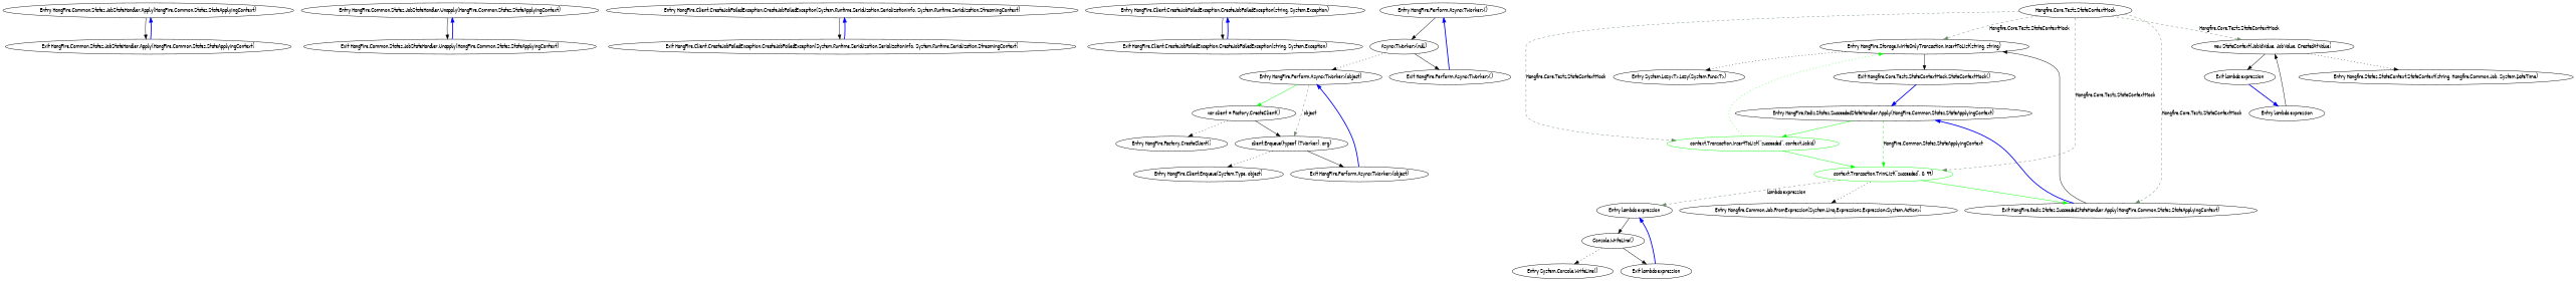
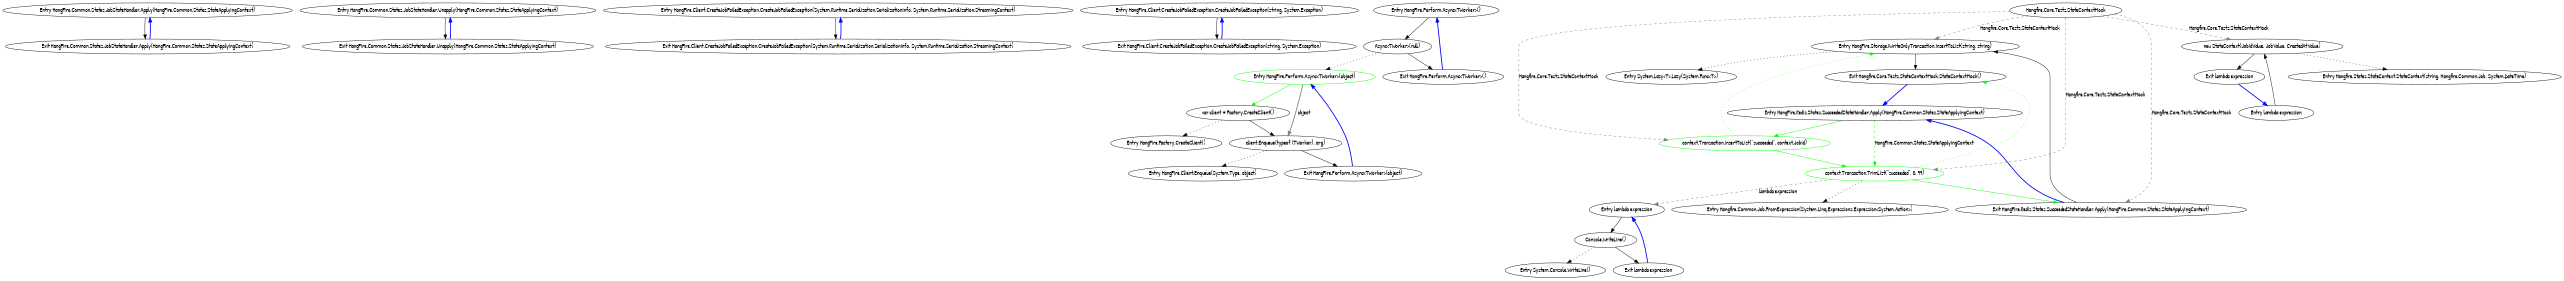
  digraph {
    fontname="Patrick Hand"
    node [cluster="lambda expression" fontname="Patrick Hand" span="22-22" file="Perform.cs"]
    edge [fontname="Patrick Hand" style=solid]
    n1 [cluster="HangFire.Common.States.JobStateHandler.Apply(HangFire.Common.States.StateApplyingContext)" label="Entry HangFire.Common.States.JobStateHandler.Apply(HangFire.Common.States.StateApplyingContext)" file=""]
    n2 [cluster="HangFire.Common.States.JobStateHandler.Apply(HangFire.Common.States.StateApplyingContext)" label="Exit HangFire.Common.States.JobStateHandler.Apply(HangFire.Common.States.StateApplyingContext)" file=""]
    n3 [cluster="HangFire.Common.States.JobStateHandler.Unapply(HangFire.Common.States.StateApplyingContext)" label="Entry HangFire.Common.States.JobStateHandler.Unapply(HangFire.Common.States.StateApplyingContext)" span="26-26" file=""]
    n4 [cluster="HangFire.Common.States.JobStateHandler.Unapply(HangFire.Common.States.StateApplyingContext)" label="Exit HangFire.Common.States.JobStateHandler.Unapply(HangFire.Common.States.StateApplyingContext)" span="26-26" file=""]
    n5 [cluster="HangFire.Client.CreateJobFailedException.CreateJobFailedException(System.Runtime.Serialization.SerializationInfo, System.Runtime.Serialization.StreamingContext)" file="CreateJobFailedException.cs" label="Entry HangFire.Client.CreateJobFailedException.CreateJobFailedException(System.Runtime.Serialization.SerializationInfo, System.Runtime.Serialization.StreamingContext)" span="27-27"]
    n6 [cluster="HangFire.Client.CreateJobFailedException.CreateJobFailedException(System.Runtime.Serialization.SerializationInfo, System.Runtime.Serialization.StreamingContext)" file="CreateJobFailedException.cs" label="Exit HangFire.Client.CreateJobFailedException.CreateJobFailedException(System.Runtime.Serialization.SerializationInfo, System.Runtime.Serialization.StreamingContext)" span="27-27"]
    n7 [cluster="HangFire.Client.CreateJobFailedException.CreateJobFailedException(string, System.Exception)" file="CreateJobFailedException.cs" label="Entry HangFire.Client.CreateJobFailedException.CreateJobFailedException(string, System.Exception)"]
    n8 [cluster="HangFire.Client.CreateJobFailedException.CreateJobFailedException(string, System.Exception)" file="CreateJobFailedException.cs" label="Exit HangFire.Client.CreateJobFailedException.CreateJobFailedException(string, System.Exception)"]
    n9 [cluster="HangFire.Perform.Async<TWorker>()" file="JobClient.cs" label="Entry HangFire.Perform.Async<TWorker>()" span="4-4"]
    n10 [cluster="HangFire.Perform.Async<TWorker>()" file="JobClient.cs" label="Async<TWorker>(null)" span="7-7"]
    n11 [cluster="HangFire.Perform.Async<TWorker>()" file="JobClient.cs" label="Exit HangFire.Perform.Async<TWorker>()" span="4-4"]
-   n12 [cluster="HangFire.Perform.Async<TWorker>(object)" file="JobClient.cs" label="Entry HangFire.Perform.Async<TWorker>(object)" span="10-10"]
+   n12 [cluster="HangFire.Perform.Async<TWorker>(object)" file="JobClient.cs" label="Entry HangFire.Perform.Async<TWorker>(object)" span="10-10" color=green]
    n13 [cluster="HangFire.Perform.Async<TWorker>(object)" file="JobClient.cs" label="var client = Factory.CreateClient()" span="13-13"]
    n14 [cluster="HangFire.Perform.Async<TWorker>(object)" file="JobClient.cs" label="client.Enqueue(typeof (TWorker), arg)" span="15-15"]
    n15 [cluster="HangFire.Factory.CreateClient()" file="JobClient.cs" label="Entry HangFire.Factory.CreateClient()" span="7-7"]
    n16 [cluster="HangFire.Perform.Async<TWorker>(object)" file="JobClient.cs" label="Exit HangFire.Perform.Async<TWorker>(object)" span="10-10"]
    n17 [cluster="HangFire.Client.Enqueue(System.Type, object)" file="JobClient.cs" label="Entry HangFire.Client.Enqueue(System.Type, object)" span="14-14"]
    n18 [cluster="System.Lazy<T>.Lazy(System.Func<T>)" label="Entry System.Lazy<T>.Lazy(System.Func<T>)" span="0-0"]
    n19 [cluster="Hangfire.Core.Tests.StateContextMock.StateContextMock()" label="Exit Hangfire.Core.Tests.StateContextMock.StateContextMock()" span="10-10"]
    n20 [cluster="HangFire.Redis.States.SucceededStateHandler.Apply(HangFire.Common.States.StateApplyingContext)" label="Entry HangFire.Redis.States.SucceededStateHandler.Apply(HangFire.Common.States.StateApplyingContext)" span="7-7"]
    n21 [cluster="HangFire.Redis.States.SucceededStateHandler.Apply(HangFire.Common.States.StateApplyingContext)" color=green community=0 label="context.Transaction.InsertToList(''succeeded'', context.JobId)" span="9-9"]
    n22 [cluster="HangFire.Redis.States.SucceededStateHandler.Apply(HangFire.Common.States.StateApplyingContext)" color=green community=0 label="context.Transaction.TrimList(''succeeded'', 0, 99)" span="10-10"]
    n23 [cluster="HangFire.Storage.IWriteOnlyTransaction.InsertToList(string, string)" label="Entry HangFire.Storage.IWriteOnlyTransaction.InsertToList(string, string)" span="30-30"]
    n24 [cluster="HangFire.Redis.States.SucceededStateHandler.Apply(HangFire.Common.States.StateApplyingContext)" label="Exit HangFire.Redis.States.SucceededStateHandler.Apply(HangFire.Common.States.StateApplyingContext)" span="7-7"]
    n25 [label="Entry lambda expression" span="13-13"]
    n26 [cluster="Hangfire.Common.Job.FromExpression(System.Linq.Expressions.Expression<System.Action>)" label="Entry Hangfire.Common.Job.FromExpression(System.Linq.Expressions.Expression<System.Action>)" span="148-148"]
    n27 [label="Console.WriteLine()" span="13-13"]
    n28 [cluster="Hangfire.States.StateContext.StateContext(string, Hangfire.Common.Job, System.DateTime)" label="Entry Hangfire.States.StateContext.StateContext(string, Hangfire.Common.Job, System.DateTime)" span="25-25"]
    n29 [cluster="System.Console.WriteLine()" label="Entry System.Console.WriteLine()" span="0-0"]
    n30 [label="Entry lambda expression" span="17-17"]
    n31 [label="new StateContext(JobIdValue, JobValue, CreatedAtValue)" span="17-17"]
    n32 [label="Exit lambda expression" span="17-17"]
    n33 [label="Exit lambda expression" span="13-13"]
    n34 [label="Hangfire.Core.Tests.StateContextMock" cluster="" span=""]
    n1 -> n2
    n2 -> n1 [color=blue style=bold]
    n3 -> n4
    n4 -> n3 [color=blue style=bold]
    n5 -> n6
    n6 -> n5 [color=blue style=bold]
    n7 -> n8
    n8 -> n7 [color=blue style=bold]
    n9 -> n10
    n10 -> n11
    n10 -> n12 [style=dotted]
    n11 -> n9 [color=blue style=bold]
    n12 -> n13 [color=green]
-   n12 -> n14 [color=darkseagreen4 label=object style=dashed]
+   n12 -> n14 [color=darkseagreen4 label=object style=bold]
    n13 -> n14
    n13 -> n15 [style=dotted]
    n14 -> n16
    n14 -> n17 [style=dotted]
    n16 -> n12 [color=blue style=bold]
    n19 -> n20 [color=blue style=bold]
    n20 -> n21 [color=green]
    n20 -> n22 [color=green label="HangFire.Common.States.StateApplyingContext" style=dashed]
    n21 -> n22 [color=green]
    n21 -> n23 [color=green style=dotted]
+   n22 -> n19 [color=green style=dotted]
    n22 -> n24 [color=green]
    n22 -> n25 [color=darkseagreen4 label="lambda expression" style=dashed]
    n22 -> n26 [style=dotted]
    n23 -> n18 [style=dotted]
    n23 -> n19
    n24 -> n20 [color=blue style=bold]
    n24 -> n23
    n25 -> n27
    n27 -> n29 [style=dotted]
    n27 -> n33
    n30 -> n31
    n31 -> n28 [style=dotted]
    n31 -> n32
    n32 -> n30 [color=blue style=bold]
    n33 -> n25 [color=blue style=bold]
    n34 -> n21 [color=darkseagreen4 label="Hangfire.Core.Tests.StateContextMock" style=dashed]
    n34 -> n22 [color=darkseagreen4 label="Hangfire.Core.Tests.StateContextMock" style=dashed]
    n34 -> n23 [color=darkseagreen4 label="Hangfire.Core.Tests.StateContextMock" style=dashed]
    n34 -> n24 [color=darkseagreen4 label="Hangfire.Core.Tests.StateContextMock" style=dashed]
    n34 -> n31 [color=darkseagreen4 label="Hangfire.Core.Tests.StateContextMock" style=dashed]
  }
